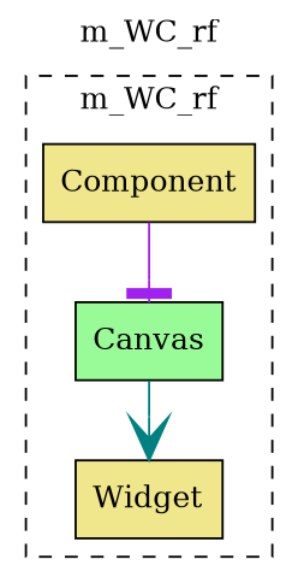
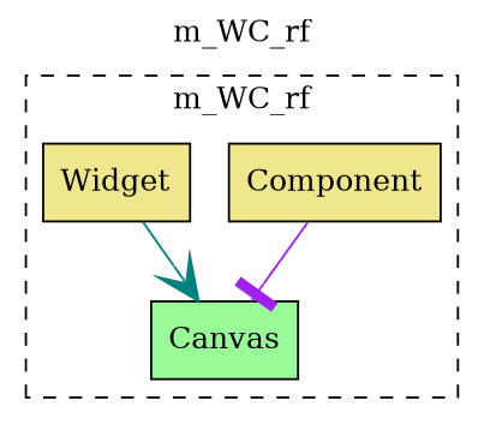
  digraph {
    label=m_WC_rf
    labelfontsize=12
    labelloc=tl
    node [fillcolor=khaki shape=record style=filled]
    edge [arrowsize=2.0]
    n1 [label=Component]
    n2 [fillcolor=palegreen label=Canvas]
    n3 [label=Widget]
    subgraph cluster_1 {
      style=dashed
      n1
      n2
      n3
    }
    n1 -> n2 [arrowhead=tee color=purple]
-   n2 -> n3 [arrowhead=vee color=teal]
+   n3 -> n2 [arrowhead=vee color=teal]
  }
